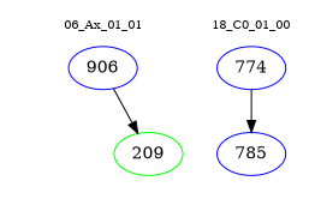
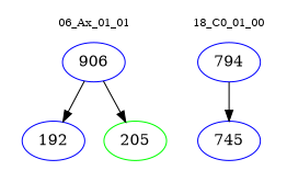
  digraph {
    node [color=blue]
    edge [color=black]
    n1 [label=906]
-   n3 [color=green label=209]
-   n4 [label=774]
-   n5 [label=785]
+   n2 [label=192]
+   n3 [color=green label=205]
+   n4 [label=794]
+   n5 [label=745]
    subgraph cluster_1 {
      color=white
      fontsize=10
      label="06_Ax_01_01"
      n1
+     n2
      n3
    }
    subgraph cluster_2 {
      color=white
      fontsize=10
      label="18_C0_01_00"
      n4
      n5
    }
+   n1 -> n2
    n1 -> n3
    n4 -> n5
  }
